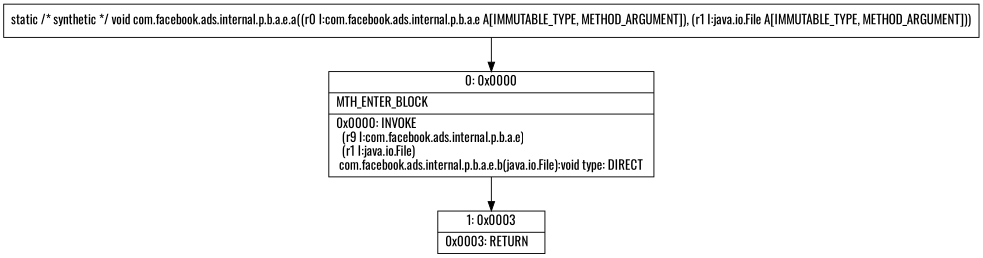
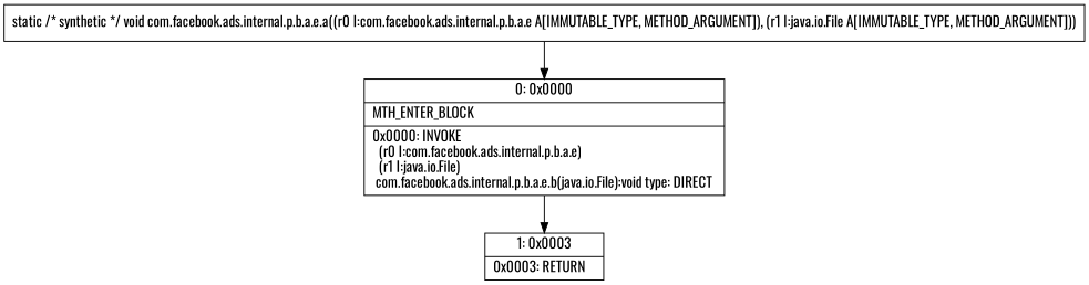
  digraph {
    fontname=Oswald
    node [shape=record fontname=Oswald]
    edge [fontname=Oswald]
-   n1 [label="{0\:\ 0x0000|MTH_ENTER_BLOCK\l|0x0000: INVOKE  \l  (r9 I:com.facebook.ads.internal.p.b.a.e)\l  (r1 I:java.io.File)\l com.facebook.ads.internal.p.b.a.e.b(java.io.File):void type: DIRECT \l}"]
+   n1 [label="{0\:\ 0x0000|MTH_ENTER_BLOCK\l|0x0000: INVOKE  \l  (r0 I:com.facebook.ads.internal.p.b.a.e)\l  (r1 I:java.io.File)\l com.facebook.ads.internal.p.b.a.e.b(java.io.File):void type: DIRECT \l}"]
    n2 [label="{1\:\ 0x0003|0x0003: RETURN   \l}"]
    n3 [label="{static \/* synthetic *\/ void com.facebook.ads.internal.p.b.a.e.a((r0 I:com.facebook.ads.internal.p.b.a.e A[IMMUTABLE_TYPE, METHOD_ARGUMENT]), (r1 I:java.io.File A[IMMUTABLE_TYPE, METHOD_ARGUMENT])) }"]
    n1 -> n2
    n3 -> n1
  }
